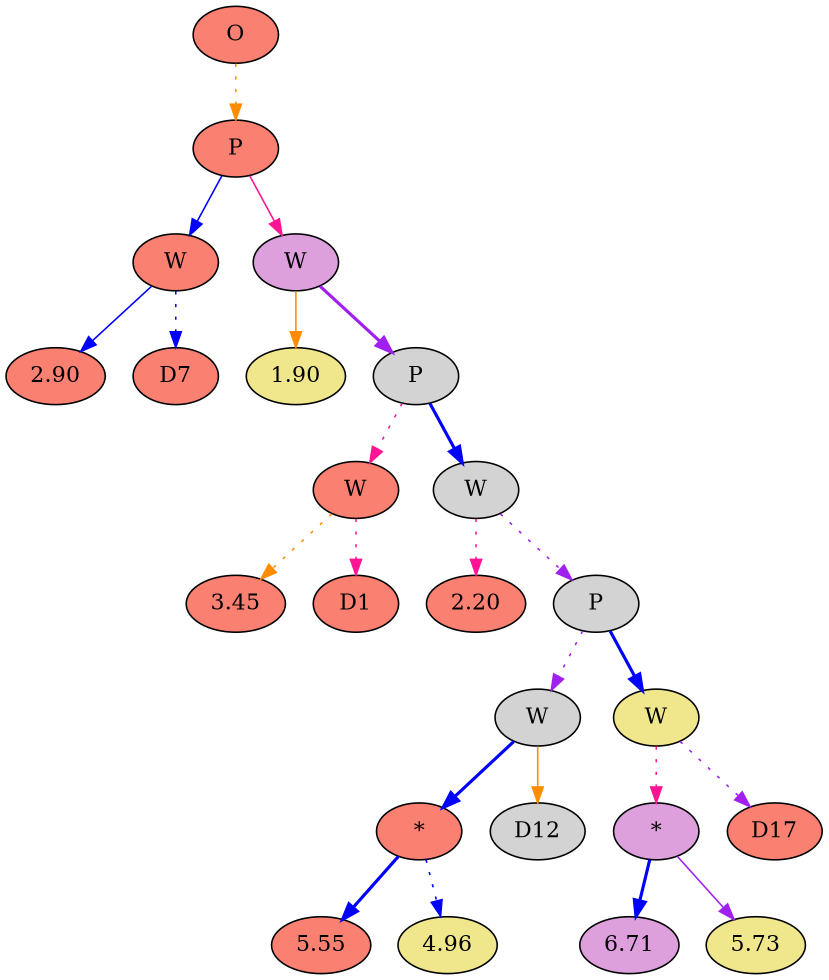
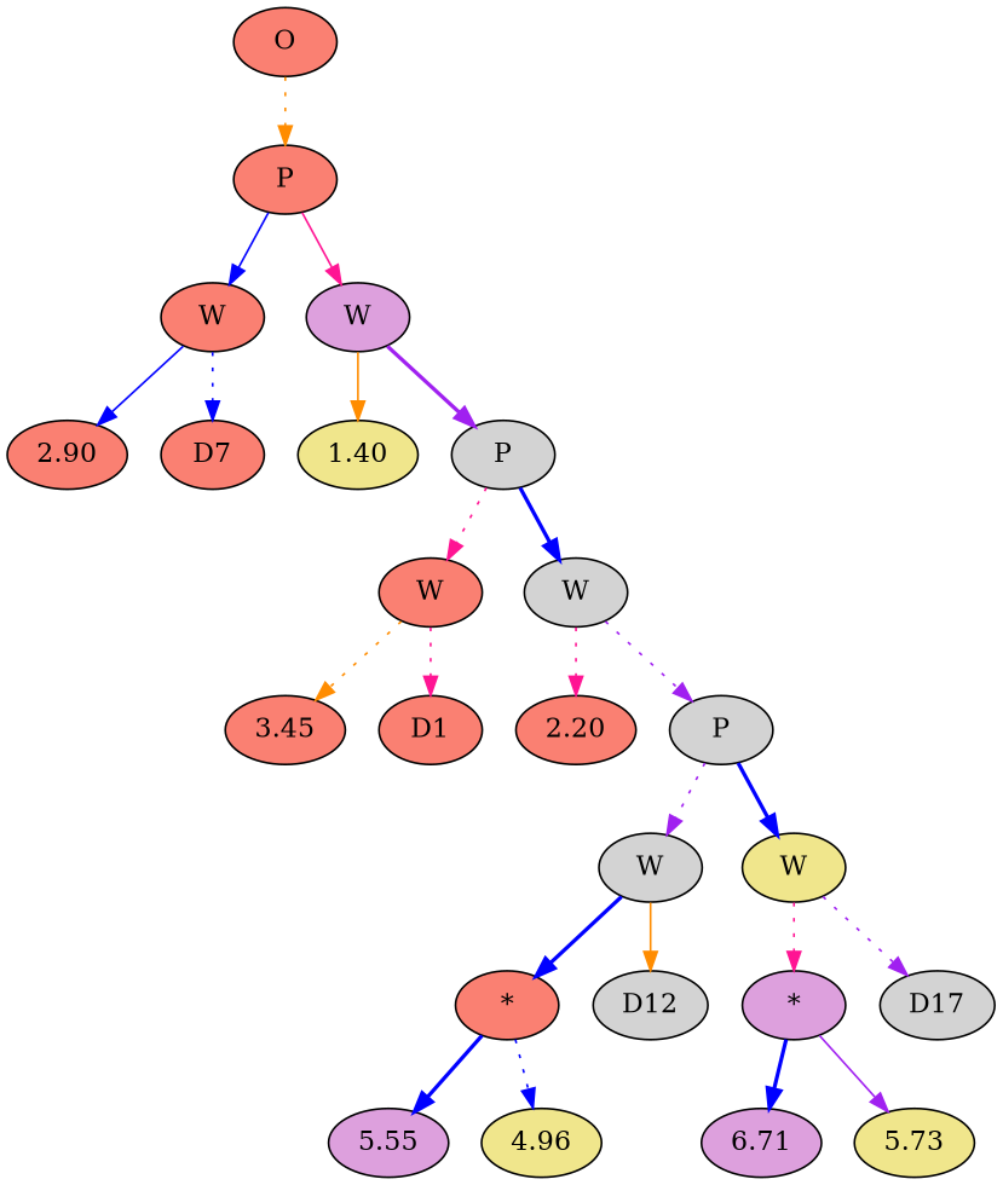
  digraph {
    node [fillcolor=salmon style=filled]
    edge [color=blue style=dotted]
    n1 [label=O]
    n2 [label=P]
    n3 [label=W]
    n4 [fillcolor=plum label=W]
    n5 [label=2.90]
    n6 [label=D7]
-   n7 [fillcolor=khaki label=1.90]
+   n7 [fillcolor=khaki label=1.40]
    n8 [fillcolor=lightgrey label=P]
    n9 [label=W]
    n10 [fillcolor=lightgrey label=W]
    n11 [label=3.45]
    n12 [label=D1]
    n13 [label=2.20]
    n14 [fillcolor=lightgrey label=P]
    n15 [fillcolor=lightgrey label=W]
    n16 [fillcolor=khaki label=W]
    n17 [label="*"]
    n18 [fillcolor=lightgrey label=D12]
    n19 [fillcolor=plum label="*"]
-   n20 [label=D17]
-   n21 [label=5.55]
+   n20 [fillcolor=lightgrey label=D17]
+   n21 [fillcolor=plum label=5.55]
    n22 [fillcolor=khaki label=4.96]
    n23 [fillcolor=plum label=6.71]
    n24 [fillcolor=khaki label=5.73]
    n1 -> n2 [color=darkorange]
    n2 -> n3 [style=solid]
    n2 -> n4 [color=deeppink style=solid]
    n3 -> n5 [style=solid]
    n3 -> n6
    n4 -> n7 [color=darkorange style=solid]
    n4 -> n8 [color=purple style=bold]
    n8 -> n9 [color=deeppink]
    n8 -> n10 [style=bold]
    n9 -> n11 [color=darkorange]
    n9 -> n12 [color=deeppink]
    n10 -> n13 [color=deeppink]
    n10 -> n14 [color=purple]
    n14 -> n15 [color=purple]
    n14 -> n16 [style=bold]
    n15 -> n17 [style=bold]
    n15 -> n18 [color=darkorange style=solid]
    n16 -> n19 [color=deeppink]
    n16 -> n20 [color=purple]
    n17 -> n21 [style=bold]
    n17 -> n22
    n19 -> n23 [style=bold]
    n19 -> n24 [color=purple style=solid]
  }
